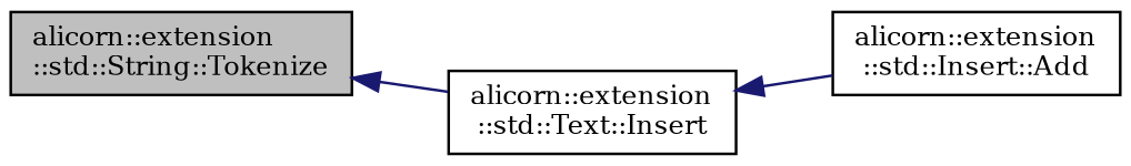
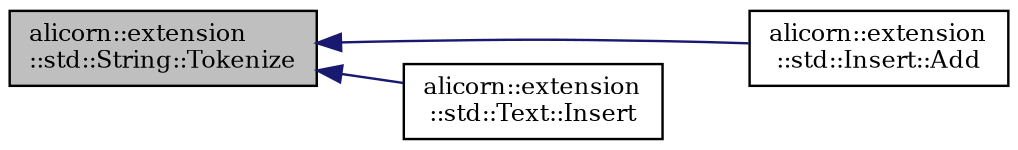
  digraph {
    fontname="DejaVu Serif"
    rankdir=LR
    node [color=black fillcolor=white fontname="DejaVu Serif" fontsize=10 shape=record style=filled]
    edge [color=midnightblue dir=back fontname="DejaVu Serif" fontsize=10 labelfontname=Verdana labelfontsize=10 style=solid]
    n1 [fillcolor=grey75 fontcolor=black height=0.2 label="alicorn::extension\l::std::String::Tokenize" width=0.4]
    n2 [height=0.2 label="alicorn::extension\l::std::Insert::Add" width=0.4]
    n3 [height=0.2 label="alicorn::extension\l::std::Text::Insert" width=0.4]
-   n3 -> n2
+   n1 -> n2
    n1 -> n3
  }
